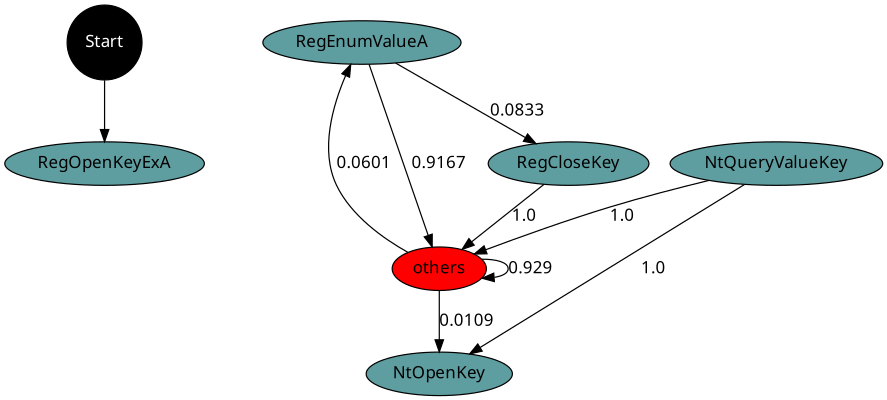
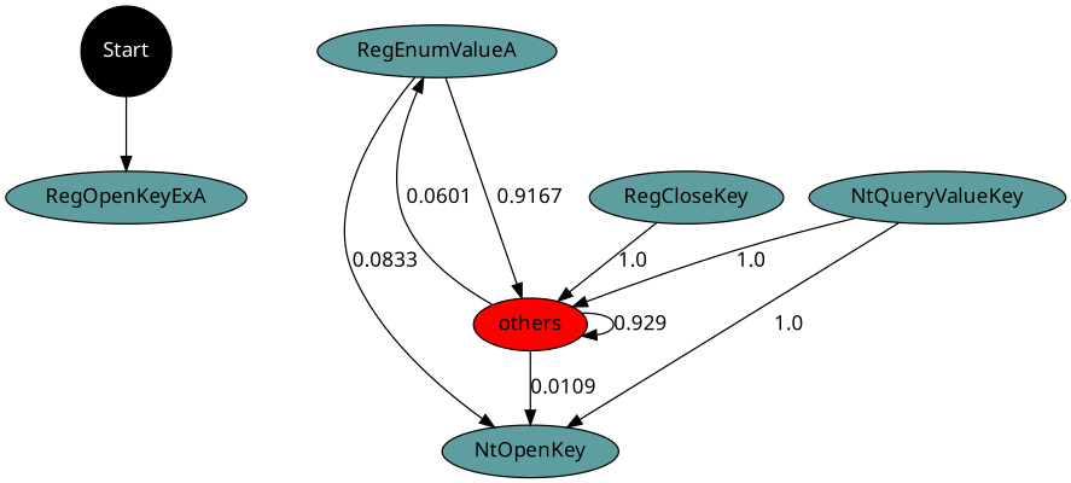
  digraph {
    fontname="Noto Sans"
    node [fillcolor=cadetblue fontname="Noto Sans" style=filled]
    edge [fontname="Noto Sans"]
    n1 [label=RegOpenKeyExA]
    n2 [label=RegEnumValueA]
    n3 [fillcolor=red label=others]
    n4 [label=RegCloseKey]
    n5 [label=NtOpenKey]
    Start [fillcolor=black fontcolor=white shape=circle]
    n7 [label=NtQueryValueKey]
    n2 -> n3 [label=0.9167]
-   n2 -> n4 [label=0.0833]
+   n2 -> n5 [label=0.0833]
    n3 -> n2 [label=0.0601]
    n3 -> n3 [label=0.929]
    n3 -> n5 [label=0.0109]
    n4 -> n3 [label=1.0]
    Start -> n1
    n7 -> n3 [label=1.0]
    n7 -> n5 [label=1.0]
  }
